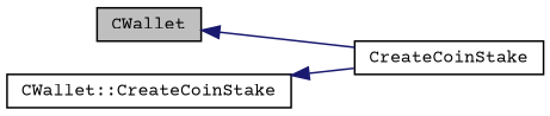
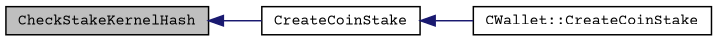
  digraph {
    fontname="Courier Prime"
    rankdir=LR
    node [color=black fillcolor=white fontname="Courier Prime" fontsize=10 shape=record style=filled]
    edge [color=midnightblue dir=back fontname="Courier Prime" fontsize=10 labelfontname=Helvetica labelfontsize=10 style=solid]
-   n1 [fillcolor=grey75 fontcolor=black height=0.2 label=CWallet width=0.4]
+   n1 [fillcolor=grey75 fontcolor=black height=0.2 label=CheckStakeKernelHash width=0.4]
    n2 [height=0.2 label=CreateCoinStake width=0.4]
    n3 [height=0.2 label="CWallet::CreateCoinStake" width=0.4]
    n1 -> n2
-   n3 -> n2
+   n2 -> n3
  }
